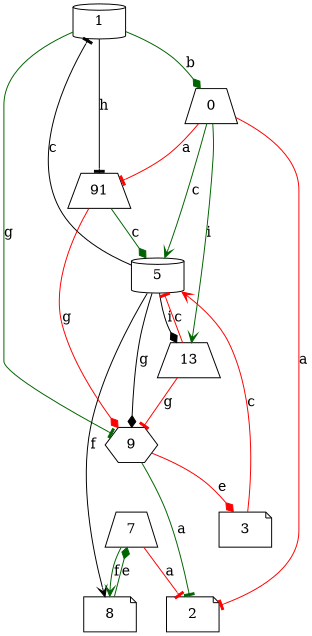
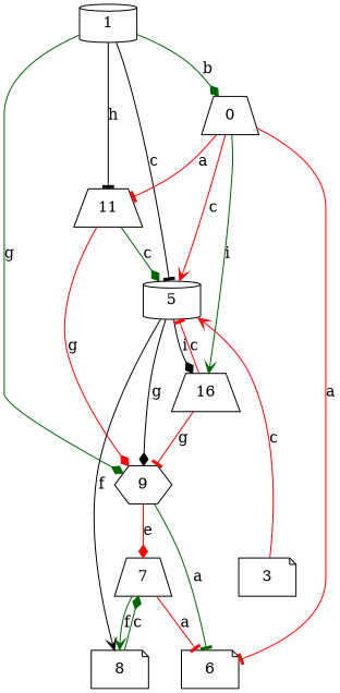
  strict digraph {
    node [shape=trapezium]
    edge [arrowhead=tee color=red]
    1 [shape=cylinder]
    5 [shape=cylinder]
    9 [shape=hexagon]
-   11 [label=91]
+   11
    0
    3 [shape=note]
    8 [shape=note]
-   13
+   13 [label=16]
    7
-   2 [shape=note]
-   5 -> 1 [color=black label=c]
-   1 -> 9 [color=darkgreen label=g]
+   2 [shape=note label=6]
+   1 -> 5 [color=black label=c]
+   1 -> 9 [arrowhead=diamond color=darkgreen label=g]
    1 -> 11 [color=black label=h]
    1 -> 0 [arrowhead=diamond color=darkgreen label=b]
    5 -> 9 [arrowhead=diamond color=black label=g]
    5 -> 8 [arrowhead=vee color=black label=f]
    5 -> 13 [arrowhead=diamond color=black label=i]
-   9 -> 3 [arrowhead=diamond label=e]
+   9 -> 7 [arrowhead=diamond label=e]
    9 -> 2 [color=darkgreen label=a]
    11 -> 5 [arrowhead=diamond color=darkgreen label=c]
    11 -> 9 [arrowhead=diamond label=g]
-   0 -> 5 [arrowhead=vee color=darkgreen label=c]
+   0 -> 5 [arrowhead=vee label=c]
    0 -> 11 [label=a]
    0 -> 13 [arrowhead=vee color=darkgreen label=i]
    0 -> 2 [label=a]
    3 -> 5 [arrowhead=vee label=c]
-   8 -> 7 [arrowhead=diamond color=darkgreen label=e]
+   8 -> 7 [arrowhead=diamond color=darkgreen label=c]
    13 -> 5 [label=c]
    13 -> 9 [label=g]
    7 -> 8 [arrowhead=vee color=darkgreen label=f]
    7 -> 2 [label=a]
  }
